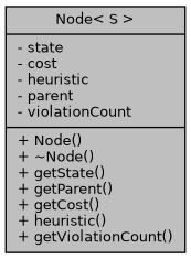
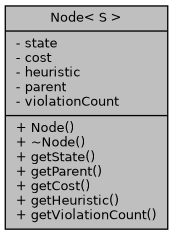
  digraph {
-   n1 [color=black fillcolor=grey75 fontcolor=black fontname=Helvetica fontsize=10 height=0.2 label="{Node\< S \>\n|- state\l- cost\l- heuristic\l- parent\l- violationCount\l|+ Node()\l+ ~Node()\l+ getState()\l+ getParent()\l+ getCost()\l+ heuristic()\l+ getViolationCount()\l}" shape=record style=filled width=0.4]
+   n1 [color=black fillcolor=grey75 fontcolor=black fontname=Helvetica fontsize=10 height=0.2 label="{Node\< S \>\n|- state\l- cost\l- heuristic\l- parent\l- violationCount\l|+ Node()\l+ ~Node()\l+ getState()\l+ getParent()\l+ getCost()\l+ getHeuristic()\l+ getViolationCount()\l}" shape=record style=filled width=0.4]
  }
